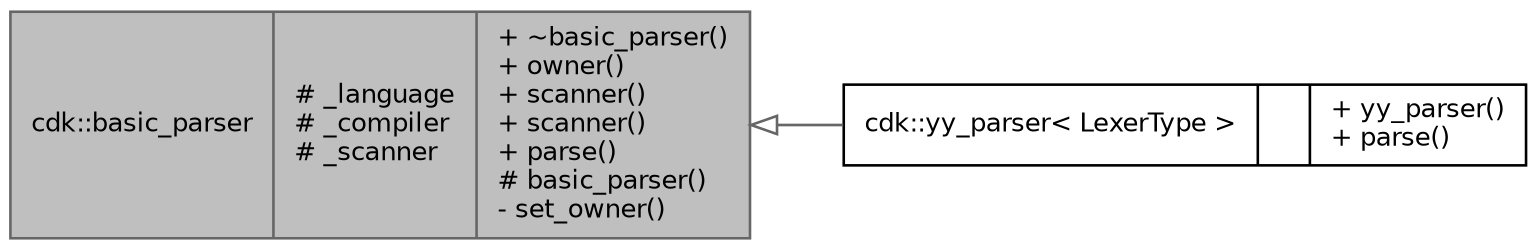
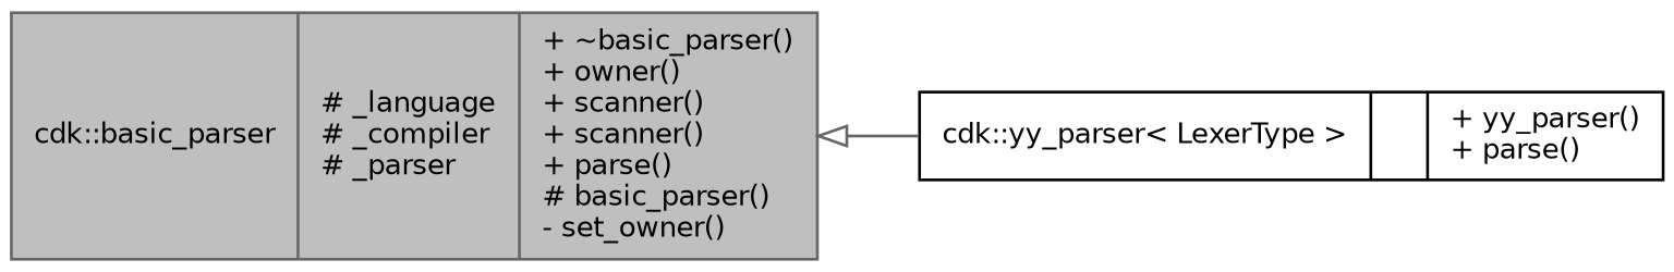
  digraph {
    rankdir=LR
    node [fontname=Helvetica fontsize=10 shape=record style=filled]
-   n1 [color=gray40 fillcolor=grey75 fontcolor=black height=0.2 label="{cdk::basic_parser\n|# _language\l# _compiler\l# _scanner\l|+ ~basic_parser()\l+ owner()\l+ scanner()\l+ scanner()\l+ parse()\l# basic_parser()\l- set_owner()\l}" width=0.4]
+   n1 [color=gray40 fillcolor=grey75 fontcolor=black height=0.2 label="{cdk::basic_parser\n|# _language\l# _compiler\l# _parser\l|+ ~basic_parser()\l+ owner()\l+ scanner()\l+ scanner()\l+ parse()\l# basic_parser()\l- set_owner()\l}" width=0.4]
    n2 [color=black fillcolor=white height=0.2 label="{cdk::yy_parser\< LexerType \>\n||+ yy_parser()\l+ parse()\l}" width=0.4]
    n1 -> n2 [arrowtail=onormal color=gray40 dir=back fontname=Helvetica fontsize=10 labelfontname=Helvetica labelfontsize=10 style=solid]
  }
